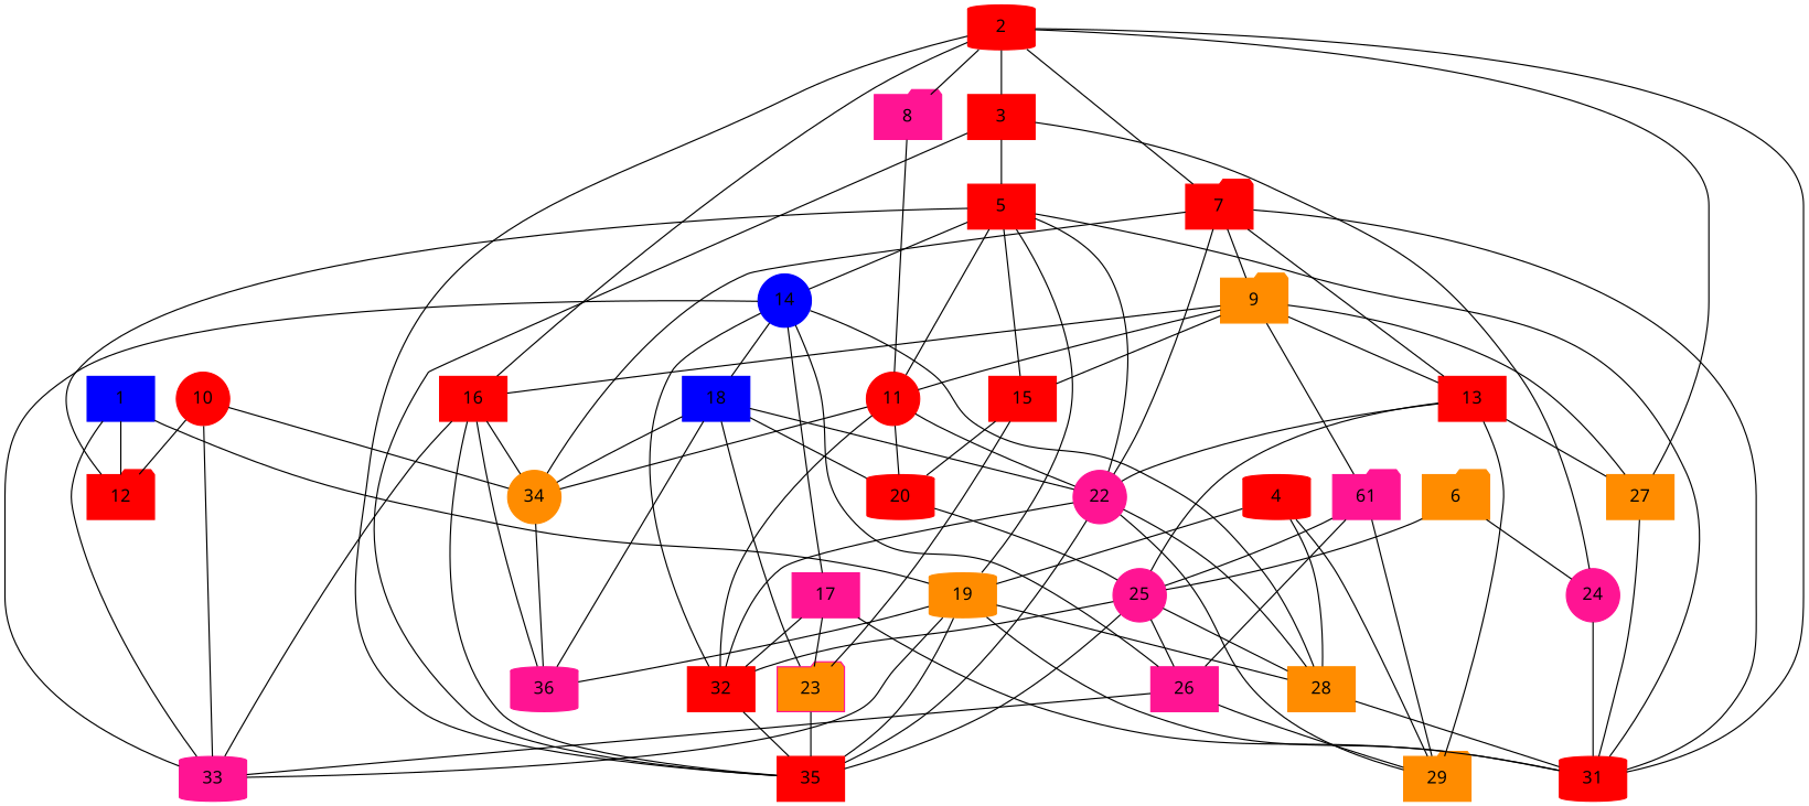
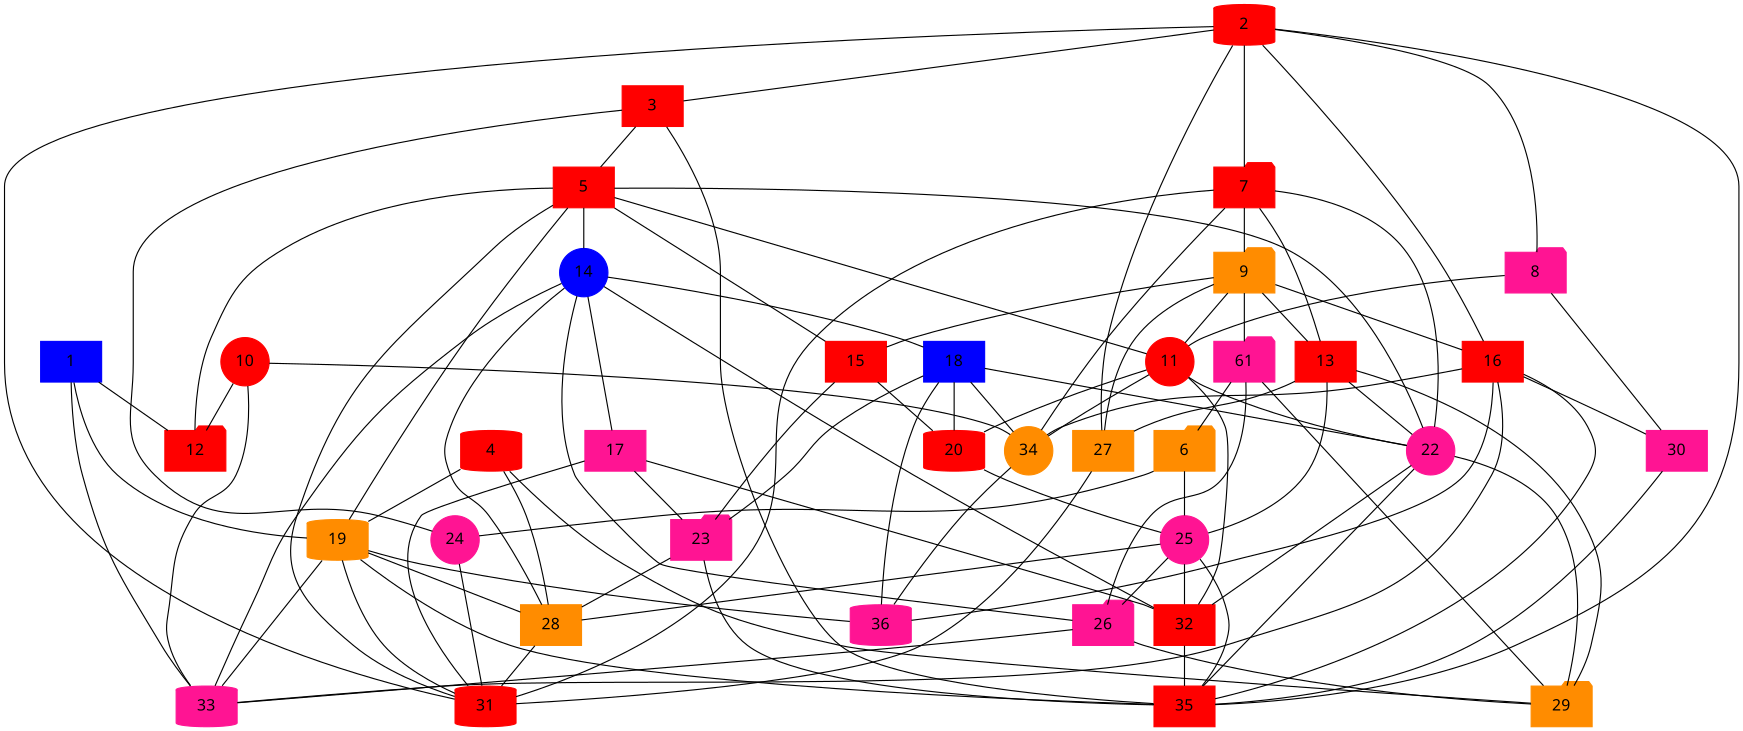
  graph {
    fontname="Noto Sans"
    node [color=red fontname="Noto Sans" shape=box style=filled]
    edge [fontname="Noto Sans" weight=1.0]
    1 [color=blue]
    12 [shape=folder]
    19 [color=darkorange shape=cylinder]
    33 [color=deeppink shape=cylinder]
    31 [shape=cylinder]
    35
    28 [color=darkorange]
    36 [color=deeppink shape=cylinder]
    2 [shape=cylinder]
    3
    7 [shape=folder]
    8 [color=deeppink shape=folder]
    16
    27 [color=darkorange]
    5
    24 [color=deeppink shape=circle]
    22 [color=deeppink shape=circle]
    9 [color=darkorange shape=folder]
    13
    34 [color=darkorange shape=circle]
    11 [shape=circle]
+   30 [color=deeppink]
    14 [color=blue shape=circle]
    15
    4 [shape=cylinder]
    29 [color=darkorange shape=folder]
    20 [shape=cylinder]
    32
    17 [color=deeppink]
    18 [color=blue]
-   26 [color=deeppink]
-   23 [color=deeppink shape=folder fillcolor=darkorange]
+   26 [color=deeppink shape=folder]
+   23 [color=deeppink shape=folder]
    6 [color=darkorange shape=folder]
    25 [color=deeppink shape=circle]
    n35 [color=deeppink label=61 shape=folder]
    10 [shape=circle]
    1 -- 12
    1 -- 19
    1 -- 33
    19 -- 33
    19 -- 31
    19 -- 35 [weight=2.0]
    19 -- 28
    19 -- 36
    28 -- 31
    2 -- 31
    2 -- 35
    2 -- 3
    2 -- 7
    2 -- 8
    2 -- 16
    2 -- 27
    3 -- 35
    3 -- 5
    3 -- 24
    7 -- 31
    7 -- 22
    7 -- 9
    7 -- 13 [weight=2.0]
    7 -- 34 [weight=2.0]
    8 -- 11
+   8 -- 30
    16 -- 33
    16 -- 35
    16 -- 36
    16 -- 34
+   16 -- 30
    27 -- 31
    5 -- 12 [weight=2.0]
    5 -- 19
    5 -- 31
    5 -- 22
    5 -- 11
    5 -- 14
    5 -- 15
    24 -- 31 [weight=2.0]
    22 -- 35
-   22 -- 28
+   23 -- 28
    22 -- 29
    22 -- 32
    9 -- 16 [weight=2.0]
    9 -- 27
    9 -- 13
    9 -- 11
    9 -- 15
    9 -- n35
    13 -- 27
    13 -- 22
    13 -- 29 [weight=2.0]
    13 -- 25
    34 -- 36
    11 -- 22
    11 -- 34
    11 -- 20
    11 -- 32
+   30 -- 35
    14 -- 33
    14 -- 28
    14 -- 32
    14 -- 17
    14 -- 18
    14 -- 26
    15 -- 20
    15 -- 23
    4 -- 19
    4 -- 28
    4 -- 29
    20 -- 25
    32 -- 35
    17 -- 31
    17 -- 32 [weight=2.0]
    17 -- 23
    18 -- 36
    18 -- 22 [weight=2.0]
    18 -- 34
    18 -- 20
    18 -- 23
    26 -- 33
    26 -- 29
    23 -- 35 [weight=2.0]
    6 -- 24
    6 -- 25
    25 -- 35
    25 -- 28
    25 -- 32
    25 -- 26
    n35 -- 29
    n35 -- 26
-   n35 -- 25
+   n35 -- 6
    10 -- 12
    10 -- 33
    10 -- 34
  }
